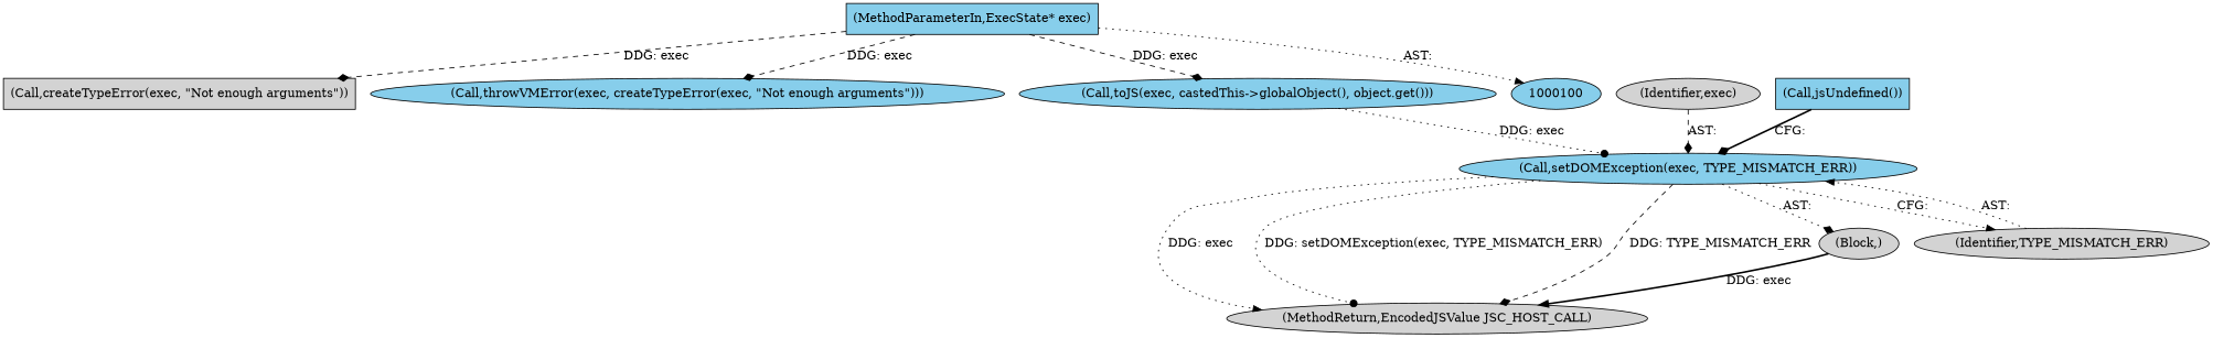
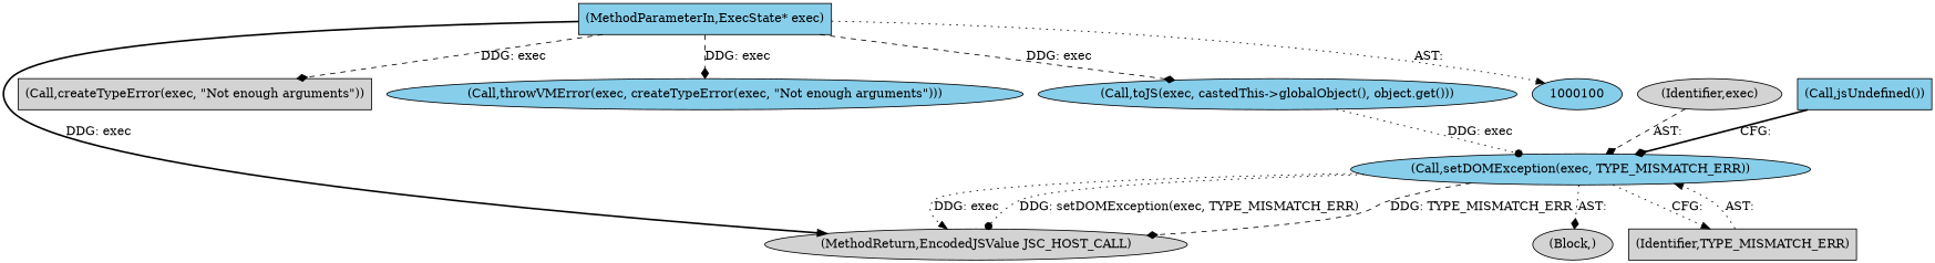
  digraph {
    node [fillcolor=skyblue shape=ellipse style=filled]
    edge [arrowhead=diamond style=dotted]
    n1 [label="(Call,setDOMException(exec, TYPE_MISMATCH_ERR))"]
    n2 [fillcolor=lightgrey label="(MethodReturn,EncodedJSValue JSC_HOST_CALL)"]
    n3 [fillcolor=lightgrey label="(Block,)"]
-   n4 [fillcolor=lightgrey label="(Identifier,TYPE_MISMATCH_ERR)"]
+   n4 [fillcolor=lightgrey label="(Identifier,TYPE_MISMATCH_ERR)" shape=box]
    n5 [label="(MethodParameterIn,ExecState* exec)" shape=box]
    n6 [fillcolor=lightgrey label="(Call,createTypeError(exec, \"Not enough arguments\"))" shape=box]
    n7 [label="(Call,throwVMError(exec, createTypeError(exec, \"Not enough arguments\")))"]
    n8 [label="(Call,toJS(exec, castedThis->globalObject(), object.get()))"]
    1000100
    n10 [fillcolor=lightgrey label="(Identifier,exec)"]
    n11 [label="(Call,jsUndefined())" shape=box]
    n1 -> n2 [arrowhead=normal label="DDG: exec"]
    n1 -> n2 [arrowhead=dot label="DDG: setDOMException(exec, TYPE_MISMATCH_ERR)"]
    n1 -> n2 [label="DDG: TYPE_MISMATCH_ERR" style=dashed]
    n1 -> n3 [label="AST: "]
    n1 -> n4 [arrowhead=normal label="CFG: "]
    n4 -> n1 [arrowhead=normal label="AST: "]
-   n3 -> n2 [arrowhead=normal label="DDG: exec" style=bold]
+   n5 -> n2 [arrowhead=normal label="DDG: exec" style=bold]
    n5 -> n6 [label="DDG: exec" style=dashed]
    n5 -> n7 [label="DDG: exec" style=dashed]
    n5 -> n8 [label="DDG: exec" style=dashed]
    n5 -> 1000100 [arrowhead=normal label="AST: "]
    n8 -> n1 [arrowhead=dot label="DDG: exec"]
    n10 -> n1 [label="AST: " style=dashed]
    n11 -> n1 [label="CFG: " style=bold]
  }
